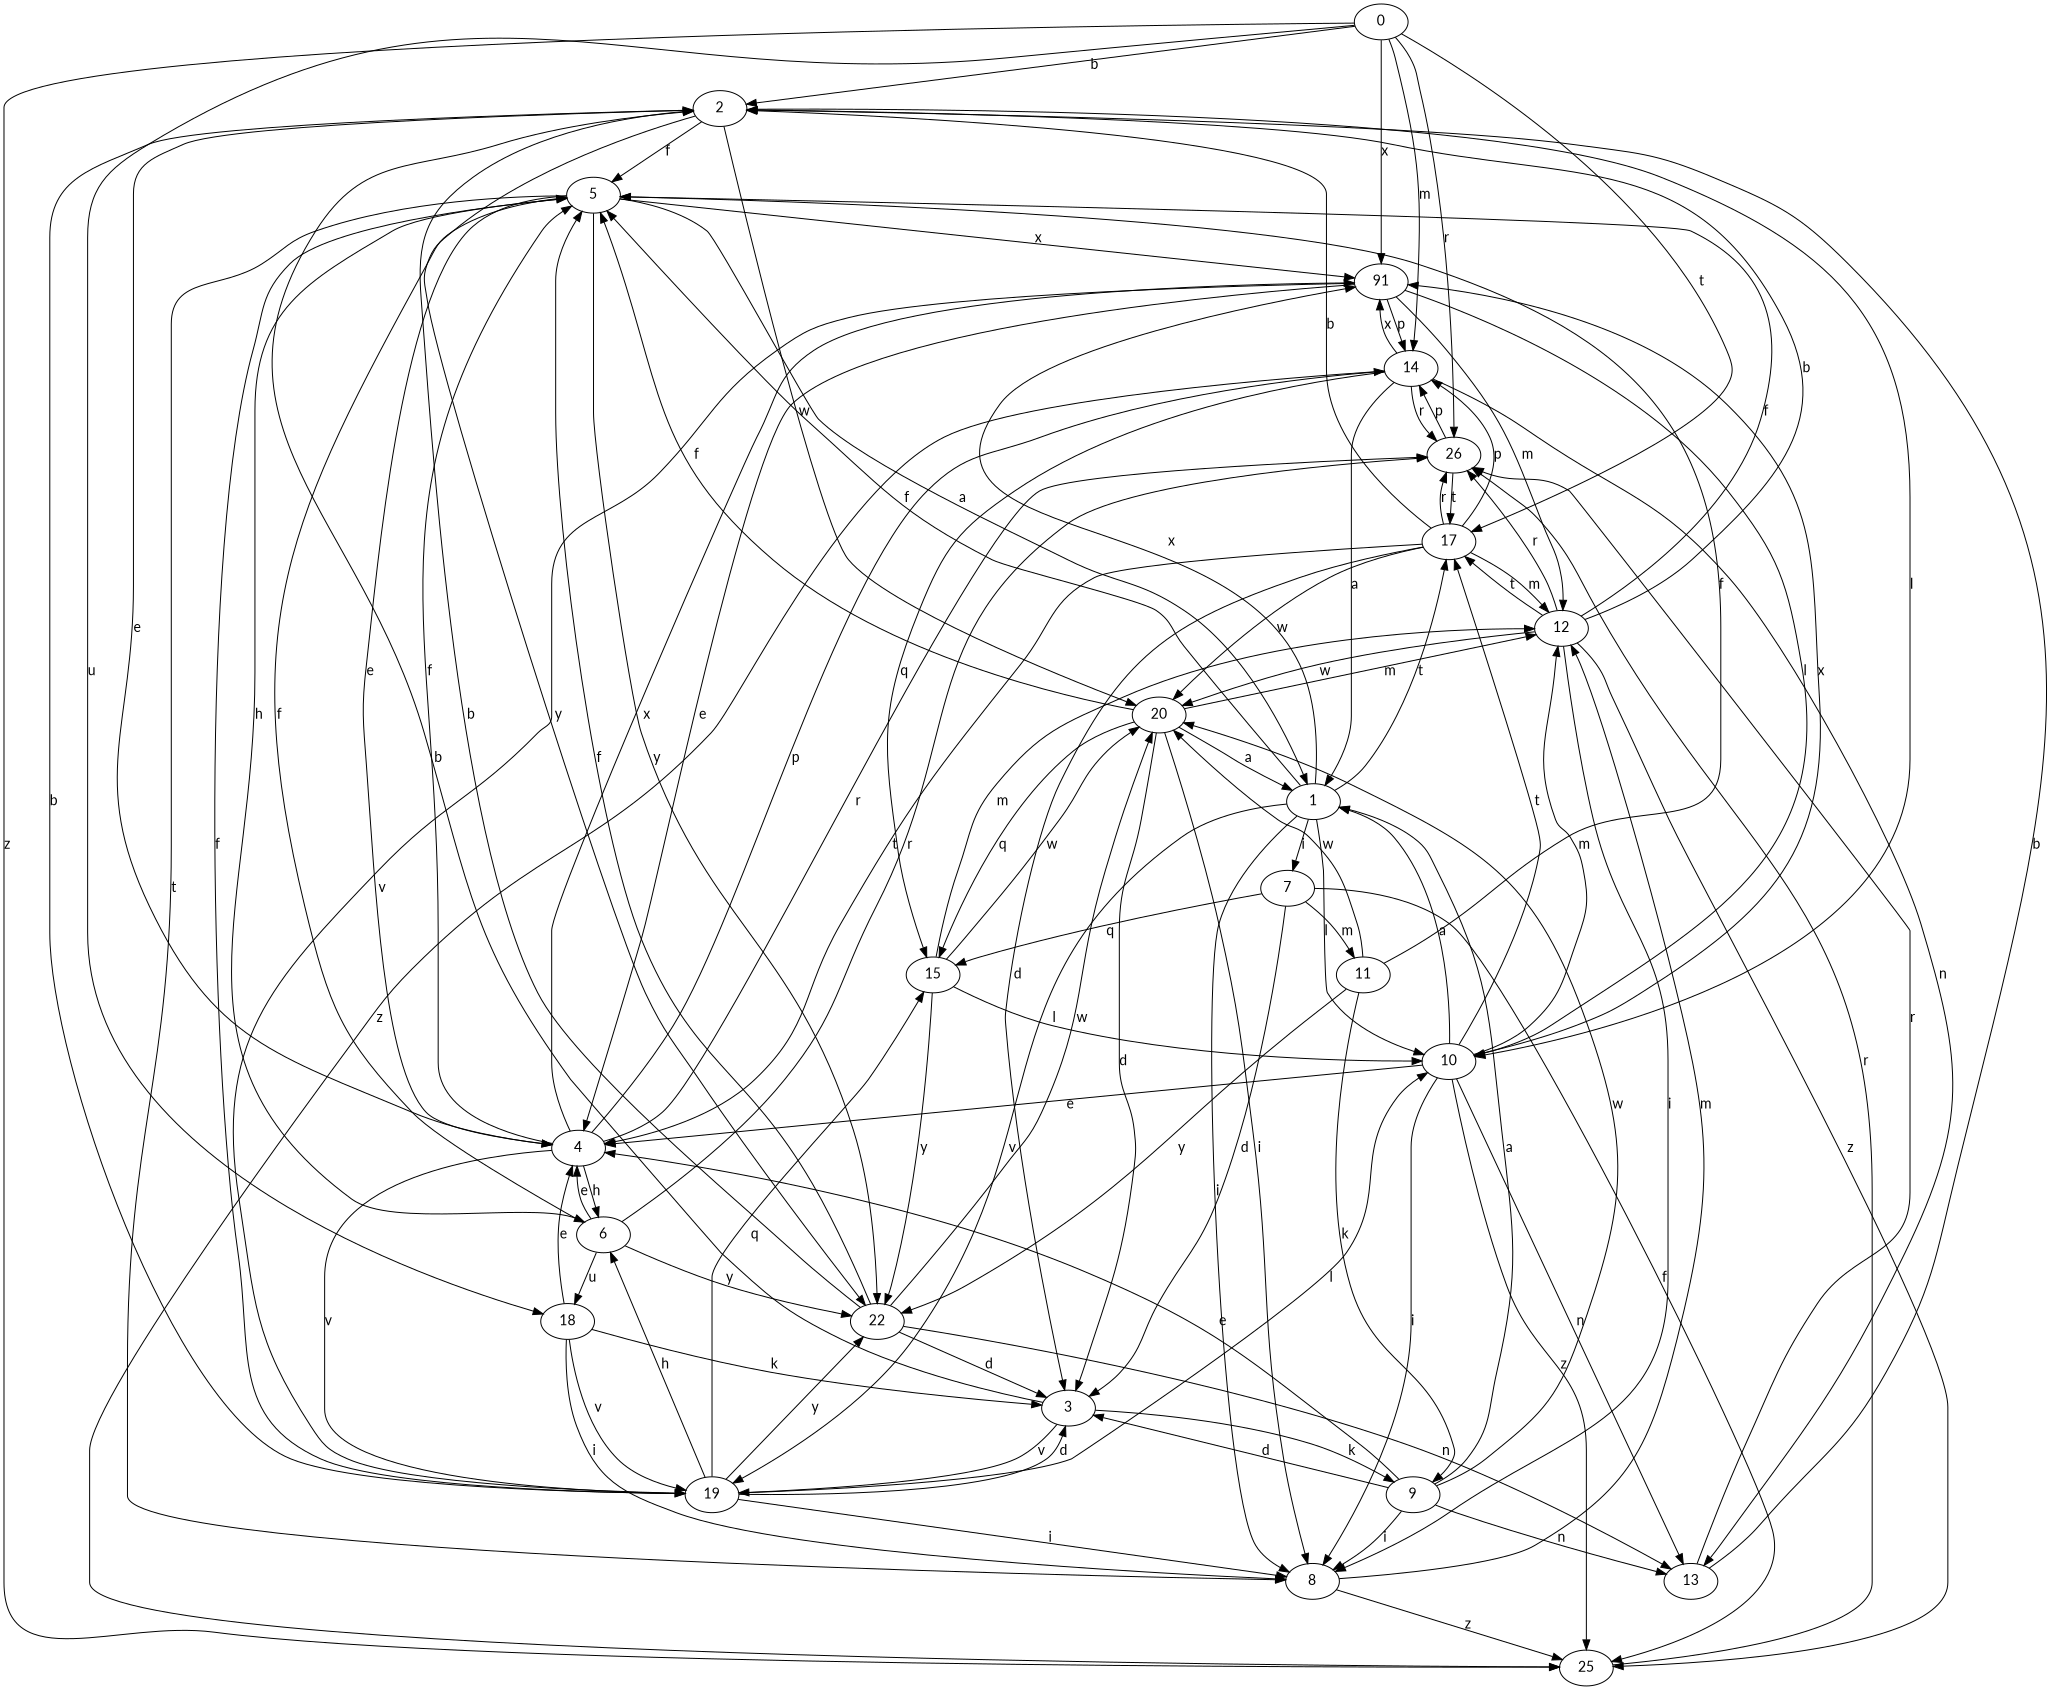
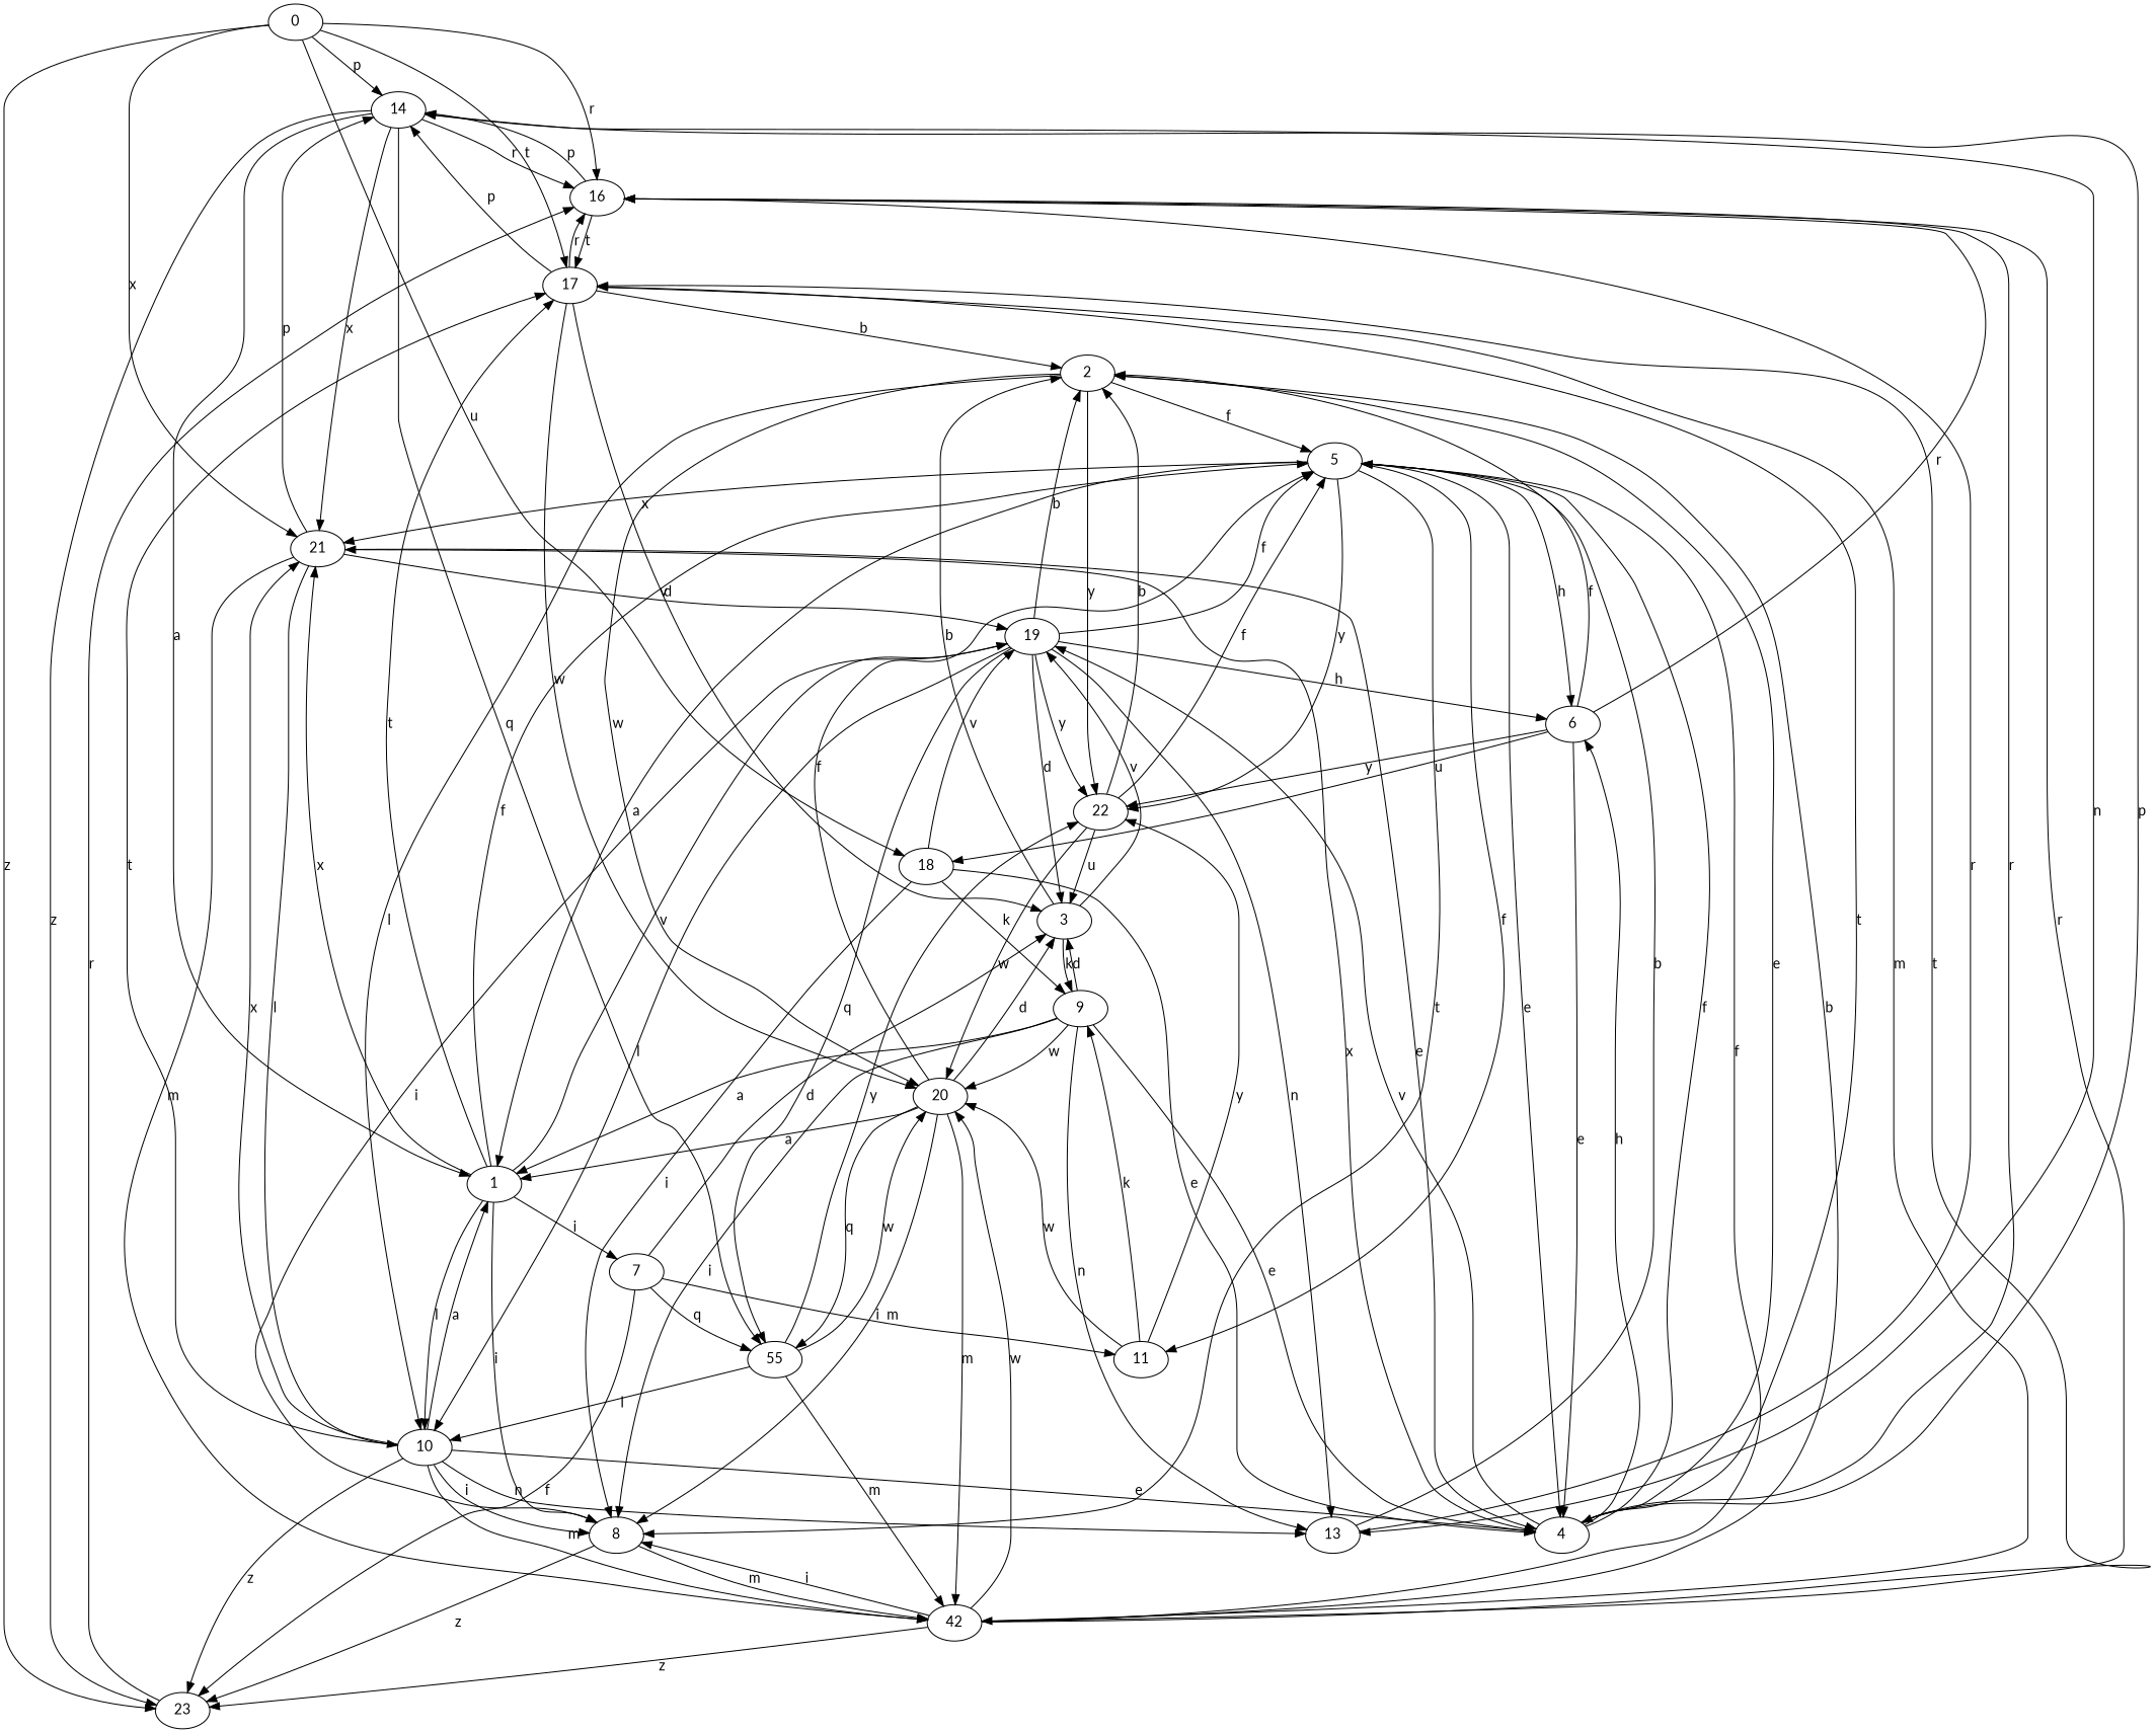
  strict digraph {
    fontname=Lato
    node [fontname=Lato]
    edge [fontname=Lato]
    0
    2
    14
-   16 [label=26]
+   16
    17
    18
-   21 [label=91]
-   25
+   21
+   25 [label=23]
    5
    10
    4
    20
    22
    1
-   15
+   15 [label=55]
    13
    3
-   12
+   12 [label=42]
    8
    19
    9
    7
    6
    11
-   0 -> 2 [label=b]
-   0 -> 14 [label=m]
+   0 -> 14 [label=p]
    0 -> 16 [label=r]
    0 -> 17 [label=t]
    0 -> 18 [label=u]
    0 -> 21 [label=x]
    0 -> 25 [label=z]
    2 -> 5 [label=f]
    2 -> 10 [label=l]
    2 -> 4 [label=e]
    2 -> 20 [label=w]
    2 -> 22 [label=y]
    14 -> 16 [label=r]
    14 -> 21 [label=x]
    14 -> 25 [label=z]
    14 -> 1 [label=a]
    14 -> 15 [label=q]
    14 -> 13 [label=n]
    16 -> 14 [label=p]
    16 -> 17 [label=t]
    17 -> 2 [label=b]
    17 -> 14 [label=p]
    17 -> 16 [label=r]
    17 -> 20 [label=w]
    17 -> 3 [label=d]
    17 -> 12 [label=m]
    18 -> 4 [label=e]
    18 -> 8 [label=i]
    18 -> 19 [label=v]
-   18 -> 3 [label=k]
+   18 -> 9 [label=k]
    21 -> 14 [label=p]
    21 -> 10 [label=l]
    21 -> 4 [label=e]
    21 -> 12 [label=m]
    21 -> 19 [label=v]
    25 -> 16 [label=r]
    5 -> 21 [label=x]
    5 -> 4 [label=e]
    5 -> 22 [label=y]
    5 -> 1 [label=a]
    5 -> 8 [label=t]
    5 -> 6 [label=h]
    10 -> 17 [label=t]
    10 -> 21 [label=x]
    10 -> 25 [label=z]
    10 -> 4 [label=e]
    10 -> 1 [label=a]
    10 -> 13 [label=n]
    10 -> 12 [label=m]
    10 -> 8 [label=i]
    4 -> 14 [label=p]
    4 -> 16 [label=r]
-   17 -> 4 [label=t]
+   4 -> 17 [label=t]
    4 -> 21 [label=x]
    4 -> 5 [label=f]
    4 -> 19 [label=v]
    4 -> 6 [label=h]
    20 -> 5 [label=f]
    20 -> 1 [label=a]
    20 -> 15 [label=q]
    20 -> 3 [label=d]
    20 -> 12 [label=m]
    20 -> 8 [label=i]
    22 -> 2 [label=b]
    22 -> 5 [label=f]
    22 -> 20 [label=w]
-   22 -> 13 [label=n]
-   22 -> 3 [label=d]
+   19 -> 13 [label=n]
+   22 -> 3 [label=u]
    1 -> 17 [label=t]
    1 -> 21 [label=x]
    1 -> 5 [label=f]
    1 -> 10 [label=l]
    1 -> 8 [label=i]
    1 -> 19 [label=v]
    1 -> 7 [label=i]
    15 -> 10 [label=l]
    15 -> 20 [label=w]
    15 -> 22 [label=y]
    15 -> 12 [label=m]
    13 -> 2 [label=b]
    13 -> 16 [label=r]
    3 -> 2 [label=b]
    3 -> 19 [label=v]
    3 -> 9 [label=k]
    12 -> 2 [label=b]
    12 -> 16 [label=r]
    12 -> 17 [label=t]
    12 -> 25 [label=z]
    12 -> 5 [label=f]
    12 -> 20 [label=w]
    12 -> 8 [label=i]
    8 -> 25 [label=z]
    8 -> 12 [label=m]
    19 -> 2 [label=b]
    19 -> 5 [label=f]
    19 -> 10 [label=l]
    19 -> 22 [label=y]
    19 -> 15 [label=q]
    19 -> 3 [label=d]
    19 -> 8 [label=i]
    19 -> 6 [label=h]
    9 -> 4 [label=e]
    9 -> 20 [label=w]
    9 -> 1 [label=a]
    9 -> 13 [label=n]
    9 -> 3 [label=d]
    9 -> 8 [label=i]
    7 -> 25 [label=f]
    7 -> 15 [label=q]
    7 -> 3 [label=d]
    7 -> 11 [label=m]
    6 -> 16 [label=r]
    6 -> 18 [label=u]
    6 -> 5 [label=f]
    6 -> 4 [label=e]
    6 -> 22 [label=y]
-   11 -> 5 [label=f]
+   5 -> 11 [label=f]
    11 -> 20 [label=w]
    11 -> 22 [label=y]
    11 -> 9 [label=k]
  }
